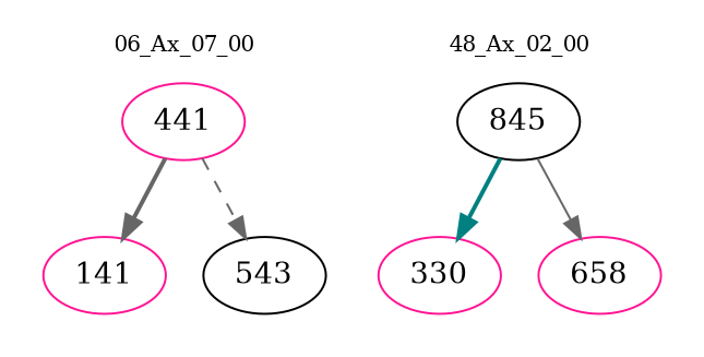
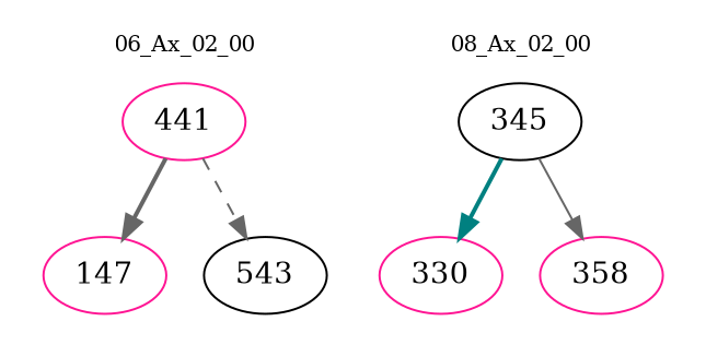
  digraph {
    node [color=deeppink]
    edge [color=gray40 style=bold]
    n1 [label=441]
-   n2 [label=141]
+   n2 [label=147]
    n3 [color=black label=543]
-   n4 [color=black label=845]
+   n4 [color=black label=345]
    n5 [label=330]
-   n6 [label=658]
+   n6 [label=358]
    subgraph cluster_1 {
      color=white
      fontsize=10
-     label="06_Ax_07_00"
+     label="06_Ax_02_00"
      n1
      n2
      n3
    }
    subgraph cluster_2 {
      color=white
      fontsize=10
-     label="48_Ax_02_00"
+     label="08_Ax_02_00"
      n4
      n5
      n6
    }
    n1 -> n2
    n1 -> n3 [style=dashed]
    n4 -> n5 [color=teal]
    n4 -> n6 [style=solid]
  }
